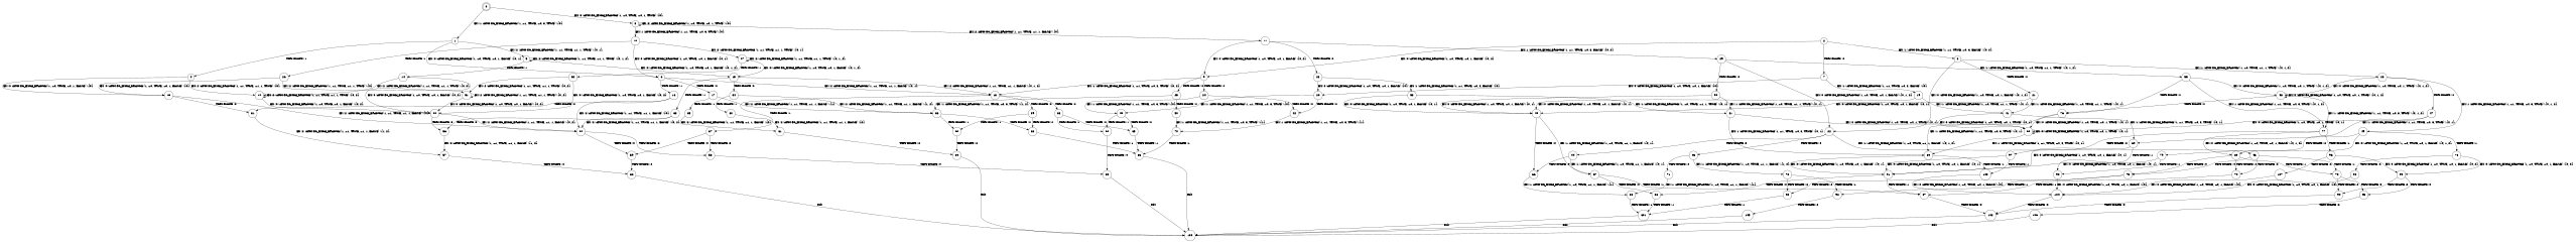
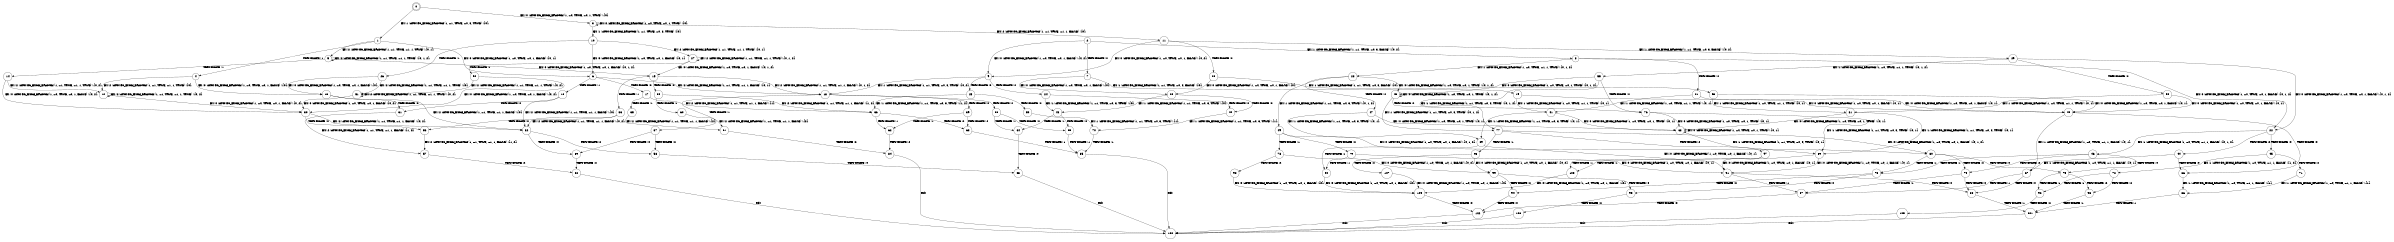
  digraph {
    node [shape=circle]
    0 [peripheries=2]
    1
    3
    4
    5
    6
    2
    7
    8
    9
    10
    11
    12
    13
    14
    15
    16
    17
    18
    19
    20
    21
    22
    23
    24
    25
    26
    27
    28
    29
    30
    31
    32
    33
    34
    35
    36
    37
    38
    39
    40
    41
    42
    43
    44
    45
    46
    47
    48
    49
    50
    51
    52
    53
    54
    55
    56
    57
    58
    59
    60
    61
    62
    63
    64
    65
    66
    67
    68
    69
    70
    71
    72
    73
    74
    75
    76
    77
    78
    79
    80
    81
    82
    83
    84
    85
    86
    87
    88
    89
    90
    91
    92
    93
    94
    95
    96
    97
    98
    99
    100
    n102 [label=601]
    102
    103
    104
    105
    106
    107
    0 -> 1 [label="EX !1 !ATOMIC_EXCH_BRANCH (1, +1, TRUE, +0, 3, TRUE) !{0}"]
    0 -> 3 [label="EX !0 !ATOMIC_EXCH_BRANCH (1, +0, TRUE, +0, 1, TRUE) !{0}"]
    1 -> 4 [label="TERMINATE !1"]
    1 -> 5 [label="EX !2 !ATOMIC_EXCH_BRANCH (1, +1, TRUE, +1, 1, TRUE) !{0, 1}"]
    1 -> 6 [label="EX !0 !ATOMIC_EXCH_BRANCH (1, +0, TRUE, +0, 1, FALSE) !{0, 1}"]
    3 -> 3 [label="EX !0 !ATOMIC_EXCH_BRANCH (1, +0, TRUE, +0, 1, TRUE) !{0}"]
    3 -> 10 [label="EX !1 !ATOMIC_EXCH_BRANCH (1, +1, TRUE, +0, 3, TRUE) !{0}"]
    3 -> 11 [label="EX !2 !ATOMIC_EXCH_BRANCH (1, +1, TRUE, +1, 1, FALSE) !{0}"]
    4 -> 12 [label="EX !2 !ATOMIC_EXCH_BRANCH (1, +1, TRUE, +1, 1, TRUE) !{0}"]
    4 -> 13 [label="EX !0 !ATOMIC_EXCH_BRANCH (1, +0, TRUE, +0, 1, FALSE) !{0}"]
    5 -> 5 [label="EX !2 !ATOMIC_EXCH_BRANCH (1, +1, TRUE, +1, 1, TRUE) !{0, 1, 2}"]
    5 -> 14 [label="TERMINATE !1"]
    5 -> 15 [label="EX !0 !ATOMIC_EXCH_BRANCH (1, +0, TRUE, +0, 1, FALSE) !{0, 1, 2}"]
    6 -> 16 [label="TERMINATE !1"]
    6 -> 17 [label="TERMINATE !0"]
    6 -> 18 [label="EX !2 !ATOMIC_EXCH_BRANCH (1, +1, TRUE, +1, 1, FALSE) !{0, 1}"]
    2 -> 7 [label="TERMINATE !2"]
    2 -> 8 [label="EX !1 !ATOMIC_EXCH_BRANCH (1, +1, TRUE, +0, 3, FALSE) !{0, 2}"]
    2 -> 9 [label="EX !0 !ATOMIC_EXCH_BRANCH (1, +0, TRUE, +0, 1, FALSE) !{0, 2}"]
    7 -> 19 [label="EX !1 !ATOMIC_EXCH_BRANCH (1, +1, TRUE, +0, 3, FALSE) !{0}"]
    7 -> 20 [label="EX !0 !ATOMIC_EXCH_BRANCH (1, +0, TRUE, +0, 1, FALSE) !{0}"]
    8 -> 21 [label="TERMINATE !2"]
    8 -> 22 [label="EX !0 !ATOMIC_EXCH_BRANCH (1, +0, TRUE, +0, 1, FALSE) !{0, 1, 2}"]
    8 -> 23 [label="EX !1 !ATOMIC_EXCH_BRANCH (1, +0, TRUE, +1, 1, TRUE) !{0, 1, 2}"]
    9 -> 18 [label="EX !1 !ATOMIC_EXCH_BRANCH (1, +1, TRUE, +0, 3, TRUE) !{0, 2}"]
    9 -> 24 [label="TERMINATE !2"]
    9 -> 25 [label="TERMINATE !0"]
    10 -> 6 [label="EX !0 !ATOMIC_EXCH_BRANCH (1, +0, TRUE, +0, 1, FALSE) !{0, 1}"]
    10 -> 26 [label="TERMINATE !1"]
    10 -> 27 [label="EX !2 !ATOMIC_EXCH_BRANCH (1, +1, TRUE, +1, 1, TRUE) !{0, 1}"]
    11 -> 9 [label="EX !0 !ATOMIC_EXCH_BRANCH (1, +0, TRUE, +0, 1, FALSE) !{0, 2}"]
    11 -> 28 [label="TERMINATE !2"]
    11 -> 29 [label="EX !1 !ATOMIC_EXCH_BRANCH (1, +1, TRUE, +0, 3, FALSE) !{0, 2}"]
    12 -> 12 [label="EX !2 !ATOMIC_EXCH_BRANCH (1, +1, TRUE, +1, 1, TRUE) !{0, 2}"]
    12 -> 30 [label="EX !0 !ATOMIC_EXCH_BRANCH (1, +0, TRUE, +0, 1, FALSE) !{0, 2}"]
    13 -> 31 [label="TERMINATE !0"]
    13 -> 32 [label="EX !2 !ATOMIC_EXCH_BRANCH (1, +1, TRUE, +1, 1, FALSE) !{0}"]
    14 -> 12 [label="EX !2 !ATOMIC_EXCH_BRANCH (1, +1, TRUE, +1, 1, TRUE) !{0, 2}"]
    14 -> 30 [label="EX !0 !ATOMIC_EXCH_BRANCH (1, +0, TRUE, +0, 1, FALSE) !{0, 2}"]
    15 -> 18 [label="EX !2 !ATOMIC_EXCH_BRANCH (1, +1, TRUE, +1, 1, FALSE) !{0, 1, 2}"]
    15 -> 33 [label="TERMINATE !1"]
    15 -> 34 [label="TERMINATE !0"]
    16 -> 31 [label="TERMINATE !0"]
    16 -> 32 [label="EX !2 !ATOMIC_EXCH_BRANCH (1, +1, TRUE, +1, 1, FALSE) !{0}"]
    17 -> 35 [label="TERMINATE !1"]
    17 -> 36 [label="EX !2 !ATOMIC_EXCH_BRANCH (1, +1, TRUE, +1, 1, FALSE) !{1}"]
    18 -> 37 [label="TERMINATE !1"]
    18 -> 38 [label="TERMINATE !2"]
    18 -> 39 [label="TERMINATE !0"]
    19 -> 40 [label="EX !0 !ATOMIC_EXCH_BRANCH (1, +0, TRUE, +0, 1, FALSE) !{0, 1}"]
    19 -> 41 [label="EX !1 !ATOMIC_EXCH_BRANCH (1, +0, TRUE, +1, 1, TRUE) !{0, 1}"]
    20 -> 42 [label="TERMINATE !0"]
    20 -> 43 [label="EX !1 !ATOMIC_EXCH_BRANCH (1, +1, TRUE, +0, 3, TRUE) !{0}"]
    21 -> 40 [label="EX !0 !ATOMIC_EXCH_BRANCH (1, +0, TRUE, +0, 1, FALSE) !{0, 1}"]
    21 -> 41 [label="EX !1 !ATOMIC_EXCH_BRANCH (1, +0, TRUE, +1, 1, TRUE) !{0, 1}"]
    22 -> 44 [label="TERMINATE !2"]
    22 -> 45 [label="TERMINATE !0"]
    22 -> 46 [label="EX !1 !ATOMIC_EXCH_BRANCH (1, +0, TRUE, +1, 1, FALSE) !{0, 1, 2}"]
    23 -> 47 [label="TERMINATE !2"]
    23 -> 48 [label="EX !0 !ATOMIC_EXCH_BRANCH (1, +0, TRUE, +0, 1, TRUE) !{0, 1, 2}"]
    23 -> 49 [label="EX !1 !ATOMIC_EXCH_BRANCH (1, +1, TRUE, +0, 3, TRUE) !{0, 1, 2}"]
    24 -> 42 [label="TERMINATE !0"]
    24 -> 43 [label="EX !1 !ATOMIC_EXCH_BRANCH (1, +1, TRUE, +0, 3, TRUE) !{0}"]
    25 -> 36 [label="EX !1 !ATOMIC_EXCH_BRANCH (1, +1, TRUE, +0, 3, TRUE) !{1, 2}"]
    25 -> 50 [label="TERMINATE !2"]
    26 -> 13 [label="EX !0 !ATOMIC_EXCH_BRANCH (1, +0, TRUE, +0, 1, FALSE) !{0}"]
    26 -> 51 [label="EX !2 !ATOMIC_EXCH_BRANCH (1, +1, TRUE, +1, 1, TRUE) !{0}"]
    27 -> 15 [label="EX !0 !ATOMIC_EXCH_BRANCH (1, +0, TRUE, +0, 1, FALSE) !{0, 1, 2}"]
    27 -> 27 [label="EX !2 !ATOMIC_EXCH_BRANCH (1, +1, TRUE, +1, 1, TRUE) !{0, 1, 2}"]
    27 -> 52 [label="TERMINATE !1"]
    28 -> 20 [label="EX !0 !ATOMIC_EXCH_BRANCH (1, +0, TRUE, +0, 1, FALSE) !{0}"]
    28 -> 53 [label="EX !1 !ATOMIC_EXCH_BRANCH (1, +1, TRUE, +0, 3, FALSE) !{0}"]
    29 -> 22 [label="EX !0 !ATOMIC_EXCH_BRANCH (1, +0, TRUE, +0, 1, FALSE) !{0, 1, 2}"]
    29 -> 54 [label="TERMINATE !2"]
    29 -> 55 [label="EX !1 !ATOMIC_EXCH_BRANCH (1, +0, TRUE, +1, 1, TRUE) !{0, 1, 2}"]
    30 -> 32 [label="EX !2 !ATOMIC_EXCH_BRANCH (1, +1, TRUE, +1, 1, FALSE) !{0, 2}"]
    30 -> 56 [label="TERMINATE !0"]
    31 -> 57 [label="EX !2 !ATOMIC_EXCH_BRANCH (1, +1, TRUE, +1, 1, FALSE) !{1, 2}"]
    32 -> 58 [label="TERMINATE !2"]
    32 -> 59 [label="TERMINATE !0"]
    33 -> 32 [label="EX !2 !ATOMIC_EXCH_BRANCH (1, +1, TRUE, +1, 1, FALSE) !{0, 2}"]
    33 -> 56 [label="TERMINATE !0"]
    34 -> 36 [label="EX !2 !ATOMIC_EXCH_BRANCH (1, +1, TRUE, +1, 1, FALSE) !{1, 2}"]
    34 -> 60 [label="TERMINATE !1"]
    35 -> 61 [label="EX !2 !ATOMIC_EXCH_BRANCH (1, +1, TRUE, +1, 1, FALSE) !{2}"]
    36 -> 62 [label="TERMINATE !1"]
    36 -> 63 [label="TERMINATE !2"]
    37 -> 58 [label="TERMINATE !2"]
    37 -> 59 [label="TERMINATE !0"]
    38 -> 64 [label="TERMINATE !1"]
    38 -> 65 [label="TERMINATE !0"]
    39 -> 62 [label="TERMINATE !1"]
    39 -> 63 [label="TERMINATE !2"]
    40 -> 66 [label="TERMINATE !0"]
    40 -> 67 [label="EX !1 !ATOMIC_EXCH_BRANCH (1, +0, TRUE, +1, 1, FALSE) !{0, 1}"]
    41 -> 68 [label="EX !0 !ATOMIC_EXCH_BRANCH (1, +0, TRUE, +0, 1, TRUE) !{0, 1}"]
    41 -> 69 [label="EX !1 !ATOMIC_EXCH_BRANCH (1, +1, TRUE, +0, 3, TRUE) !{0, 1}"]
    42 -> 70 [label="EX !1 !ATOMIC_EXCH_BRANCH (1, +1, TRUE, +0, 3, TRUE) !{1}"]
    43 -> 64 [label="TERMINATE !1"]
    43 -> 65 [label="TERMINATE !0"]
    44 -> 66 [label="TERMINATE !0"]
    44 -> 67 [label="EX !1 !ATOMIC_EXCH_BRANCH (1, +0, TRUE, +1, 1, FALSE) !{0, 1}"]
    45 -> 71 [label="TERMINATE !2"]
    45 -> 72 [label="EX !1 !ATOMIC_EXCH_BRANCH (1, +0, TRUE, +1, 1, FALSE) !{1, 2}"]
    46 -> 73 [label="TERMINATE !1"]
    46 -> 74 [label="TERMINATE !2"]
    46 -> 75 [label="TERMINATE !0"]
    47 -> 68 [label="EX !0 !ATOMIC_EXCH_BRANCH (1, +0, TRUE, +0, 1, TRUE) !{0, 1}"]
    47 -> 69 [label="EX !1 !ATOMIC_EXCH_BRANCH (1, +1, TRUE, +0, 3, TRUE) !{0, 1}"]
    48 -> 48 [label="EX !0 !ATOMIC_EXCH_BRANCH (1, +0, TRUE, +0, 1, TRUE) !{0, 1, 2}"]
    48 -> 76 [label="TERMINATE !2"]
    48 -> 77 [label="EX !1 !ATOMIC_EXCH_BRANCH (1, +1, TRUE, +0, 3, TRUE) !{0, 1, 2}"]
    49 -> 78 [label="TERMINATE !1"]
    49 -> 79 [label="TERMINATE !2"]
    49 -> 80 [label="EX !0 !ATOMIC_EXCH_BRANCH (1, +0, TRUE, +0, 1, FALSE) !{0, 1, 2}"]
    50 -> 70 [label="EX !1 !ATOMIC_EXCH_BRANCH (1, +1, TRUE, +0, 3, TRUE) !{1}"]
    51 -> 30 [label="EX !0 !ATOMIC_EXCH_BRANCH (1, +0, TRUE, +0, 1, FALSE) !{0, 2}"]
    51 -> 51 [label="EX !2 !ATOMIC_EXCH_BRANCH (1, +1, TRUE, +1, 1, TRUE) !{0, 2}"]
    52 -> 30 [label="EX !0 !ATOMIC_EXCH_BRANCH (1, +0, TRUE, +0, 1, FALSE) !{0, 2}"]
    52 -> 51 [label="EX !2 !ATOMIC_EXCH_BRANCH (1, +1, TRUE, +1, 1, TRUE) !{0, 2}"]
    53 -> 40 [label="EX !0 !ATOMIC_EXCH_BRANCH (1, +0, TRUE, +0, 1, FALSE) !{0, 1}"]
    53 -> 81 [label="EX !1 !ATOMIC_EXCH_BRANCH (1, +0, TRUE, +1, 1, TRUE) !{0, 1}"]
    54 -> 40 [label="EX !0 !ATOMIC_EXCH_BRANCH (1, +0, TRUE, +0, 1, FALSE) !{0, 1}"]
    54 -> 81 [label="EX !1 !ATOMIC_EXCH_BRANCH (1, +0, TRUE, +1, 1, TRUE) !{0, 1}"]
    55 -> 48 [label="EX !0 !ATOMIC_EXCH_BRANCH (1, +0, TRUE, +0, 1, TRUE) !{0, 1, 2}"]
    55 -> 76 [label="TERMINATE !2"]
    55 -> 77 [label="EX !1 !ATOMIC_EXCH_BRANCH (1, +1, TRUE, +0, 3, TRUE) !{0, 1, 2}"]
    56 -> 57 [label="EX !2 !ATOMIC_EXCH_BRANCH (1, +1, TRUE, +1, 1, FALSE) !{1, 2}"]
    57 -> 82 [label="TERMINATE !2"]
    58 -> 83 [label="TERMINATE !0"]
    59 -> 82 [label="TERMINATE !2"]
    60 -> 61 [label="EX !2 !ATOMIC_EXCH_BRANCH (1, +1, TRUE, +1, 1, FALSE) !{2}"]
    61 -> 84 [label="TERMINATE !2"]
    62 -> 84 [label="TERMINATE !2"]
    63 -> 85 [label="TERMINATE !1"]
    64 -> 83 [label="TERMINATE !0"]
    65 -> 85 [label="TERMINATE !1"]
    66 -> 86 [label="EX !1 !ATOMIC_EXCH_BRANCH (1, +0, TRUE, +1, 1, FALSE) !{1}"]
    67 -> 87 [label="TERMINATE !1"]
    67 -> 88 [label="TERMINATE !0"]
    68 -> 68 [label="EX !0 !ATOMIC_EXCH_BRANCH (1, +0, TRUE, +0, 1, TRUE) !{0, 1}"]
    68 -> 89 [label="EX !1 !ATOMIC_EXCH_BRANCH (1, +1, TRUE, +0, 3, TRUE) !{0, 1}"]
    69 -> 90 [label="TERMINATE !1"]
    69 -> 91 [label="EX !0 !ATOMIC_EXCH_BRANCH (1, +0, TRUE, +0, 1, FALSE) !{0, 1}"]
    70 -> 85 [label="TERMINATE !1"]
    71 -> 86 [label="EX !1 !ATOMIC_EXCH_BRANCH (1, +0, TRUE, +1, 1, FALSE) !{1}"]
    72 -> 92 [label="TERMINATE !1"]
    72 -> 93 [label="TERMINATE !2"]
    73 -> 94 [label="TERMINATE !2"]
    73 -> 95 [label="TERMINATE !0"]
    74 -> 87 [label="TERMINATE !1"]
+   74 -> 88 [label="TERMINATE !0"]
    75 -> 92 [label="TERMINATE !1"]
    75 -> 93 [label="TERMINATE !2"]
    76 -> 68 [label="EX !0 !ATOMIC_EXCH_BRANCH (1, +0, TRUE, +0, 1, TRUE) !{0, 1}"]
    76 -> 89 [label="EX !1 !ATOMIC_EXCH_BRANCH (1, +1, TRUE, +0, 3, TRUE) !{0, 1}"]
    77 -> 80 [label="EX !0 !ATOMIC_EXCH_BRANCH (1, +0, TRUE, +0, 1, FALSE) !{0, 1, 2}"]
    77 -> 96 [label="TERMINATE !1"]
    77 -> 97 [label="TERMINATE !2"]
    78 -> 98 [label="TERMINATE !2"]
    78 -> 99 [label="EX !0 !ATOMIC_EXCH_BRANCH (1, +0, TRUE, +0, 1, FALSE) !{0, 2}"]
    79 -> 90 [label="TERMINATE !1"]
    79 -> 91 [label="EX !0 !ATOMIC_EXCH_BRANCH (1, +0, TRUE, +0, 1, FALSE) !{0, 1}"]
    80 -> 73 [label="TERMINATE !1"]
    80 -> 74 [label="TERMINATE !2"]
    80 -> 75 [label="TERMINATE !0"]
    81 -> 68 [label="EX !0 !ATOMIC_EXCH_BRANCH (1, +0, TRUE, +0, 1, TRUE) !{0, 1}"]
    81 -> 89 [label="EX !1 !ATOMIC_EXCH_BRANCH (1, +1, TRUE, +0, 3, TRUE) !{0, 1}"]
    82 -> 100 [label=exit]
    83 -> 100 [label=exit]
    84 -> 100 [label=exit]
    85 -> 100 [label=exit]
    86 -> n102 [label="TERMINATE !1"]
    87 -> 102 [label="TERMINATE !0"]
    88 -> n102 [label="TERMINATE !1"]
    89 -> 91 [label="EX !0 !ATOMIC_EXCH_BRANCH (1, +0, TRUE, +0, 1, FALSE) !{0, 1}"]
    89 -> 103 [label="TERMINATE !1"]
    90 -> 104 [label="EX !0 !ATOMIC_EXCH_BRANCH (1, +0, TRUE, +0, 1, FALSE) !{0}"]
    91 -> 87 [label="TERMINATE !1"]
    91 -> 88 [label="TERMINATE !0"]
    92 -> 105 [label="TERMINATE !2"]
    93 -> n102 [label="TERMINATE !1"]
    94 -> 102 [label="TERMINATE !0"]
    95 -> 106 [label="TERMINATE !2"]
    96 -> 99 [label="EX !0 !ATOMIC_EXCH_BRANCH (1, +0, TRUE, +0, 1, FALSE) !{0, 2}"]
    96 -> 107 [label="TERMINATE !2"]
    97 -> 91 [label="EX !0 !ATOMIC_EXCH_BRANCH (1, +0, TRUE, +0, 1, FALSE) !{0, 1}"]
    97 -> 103 [label="TERMINATE !1"]
    98 -> 104 [label="EX !0 !ATOMIC_EXCH_BRANCH (1, +0, TRUE, +0, 1, FALSE) !{0}"]
    99 -> 94 [label="TERMINATE !2"]
    99 -> 95 [label="TERMINATE !0"]
    n102 -> 100 [label=exit]
    102 -> 100 [label=exit]
    103 -> 104 [label="EX !0 !ATOMIC_EXCH_BRANCH (1, +0, TRUE, +0, 1, FALSE) !{0}"]
    104 -> 102 [label="TERMINATE !0"]
    105 -> 100 [label=exit]
    106 -> 100 [label=exit]
    107 -> 104 [label="EX !0 !ATOMIC_EXCH_BRANCH (1, +0, TRUE, +0, 1, FALSE) !{0}"]
  }
